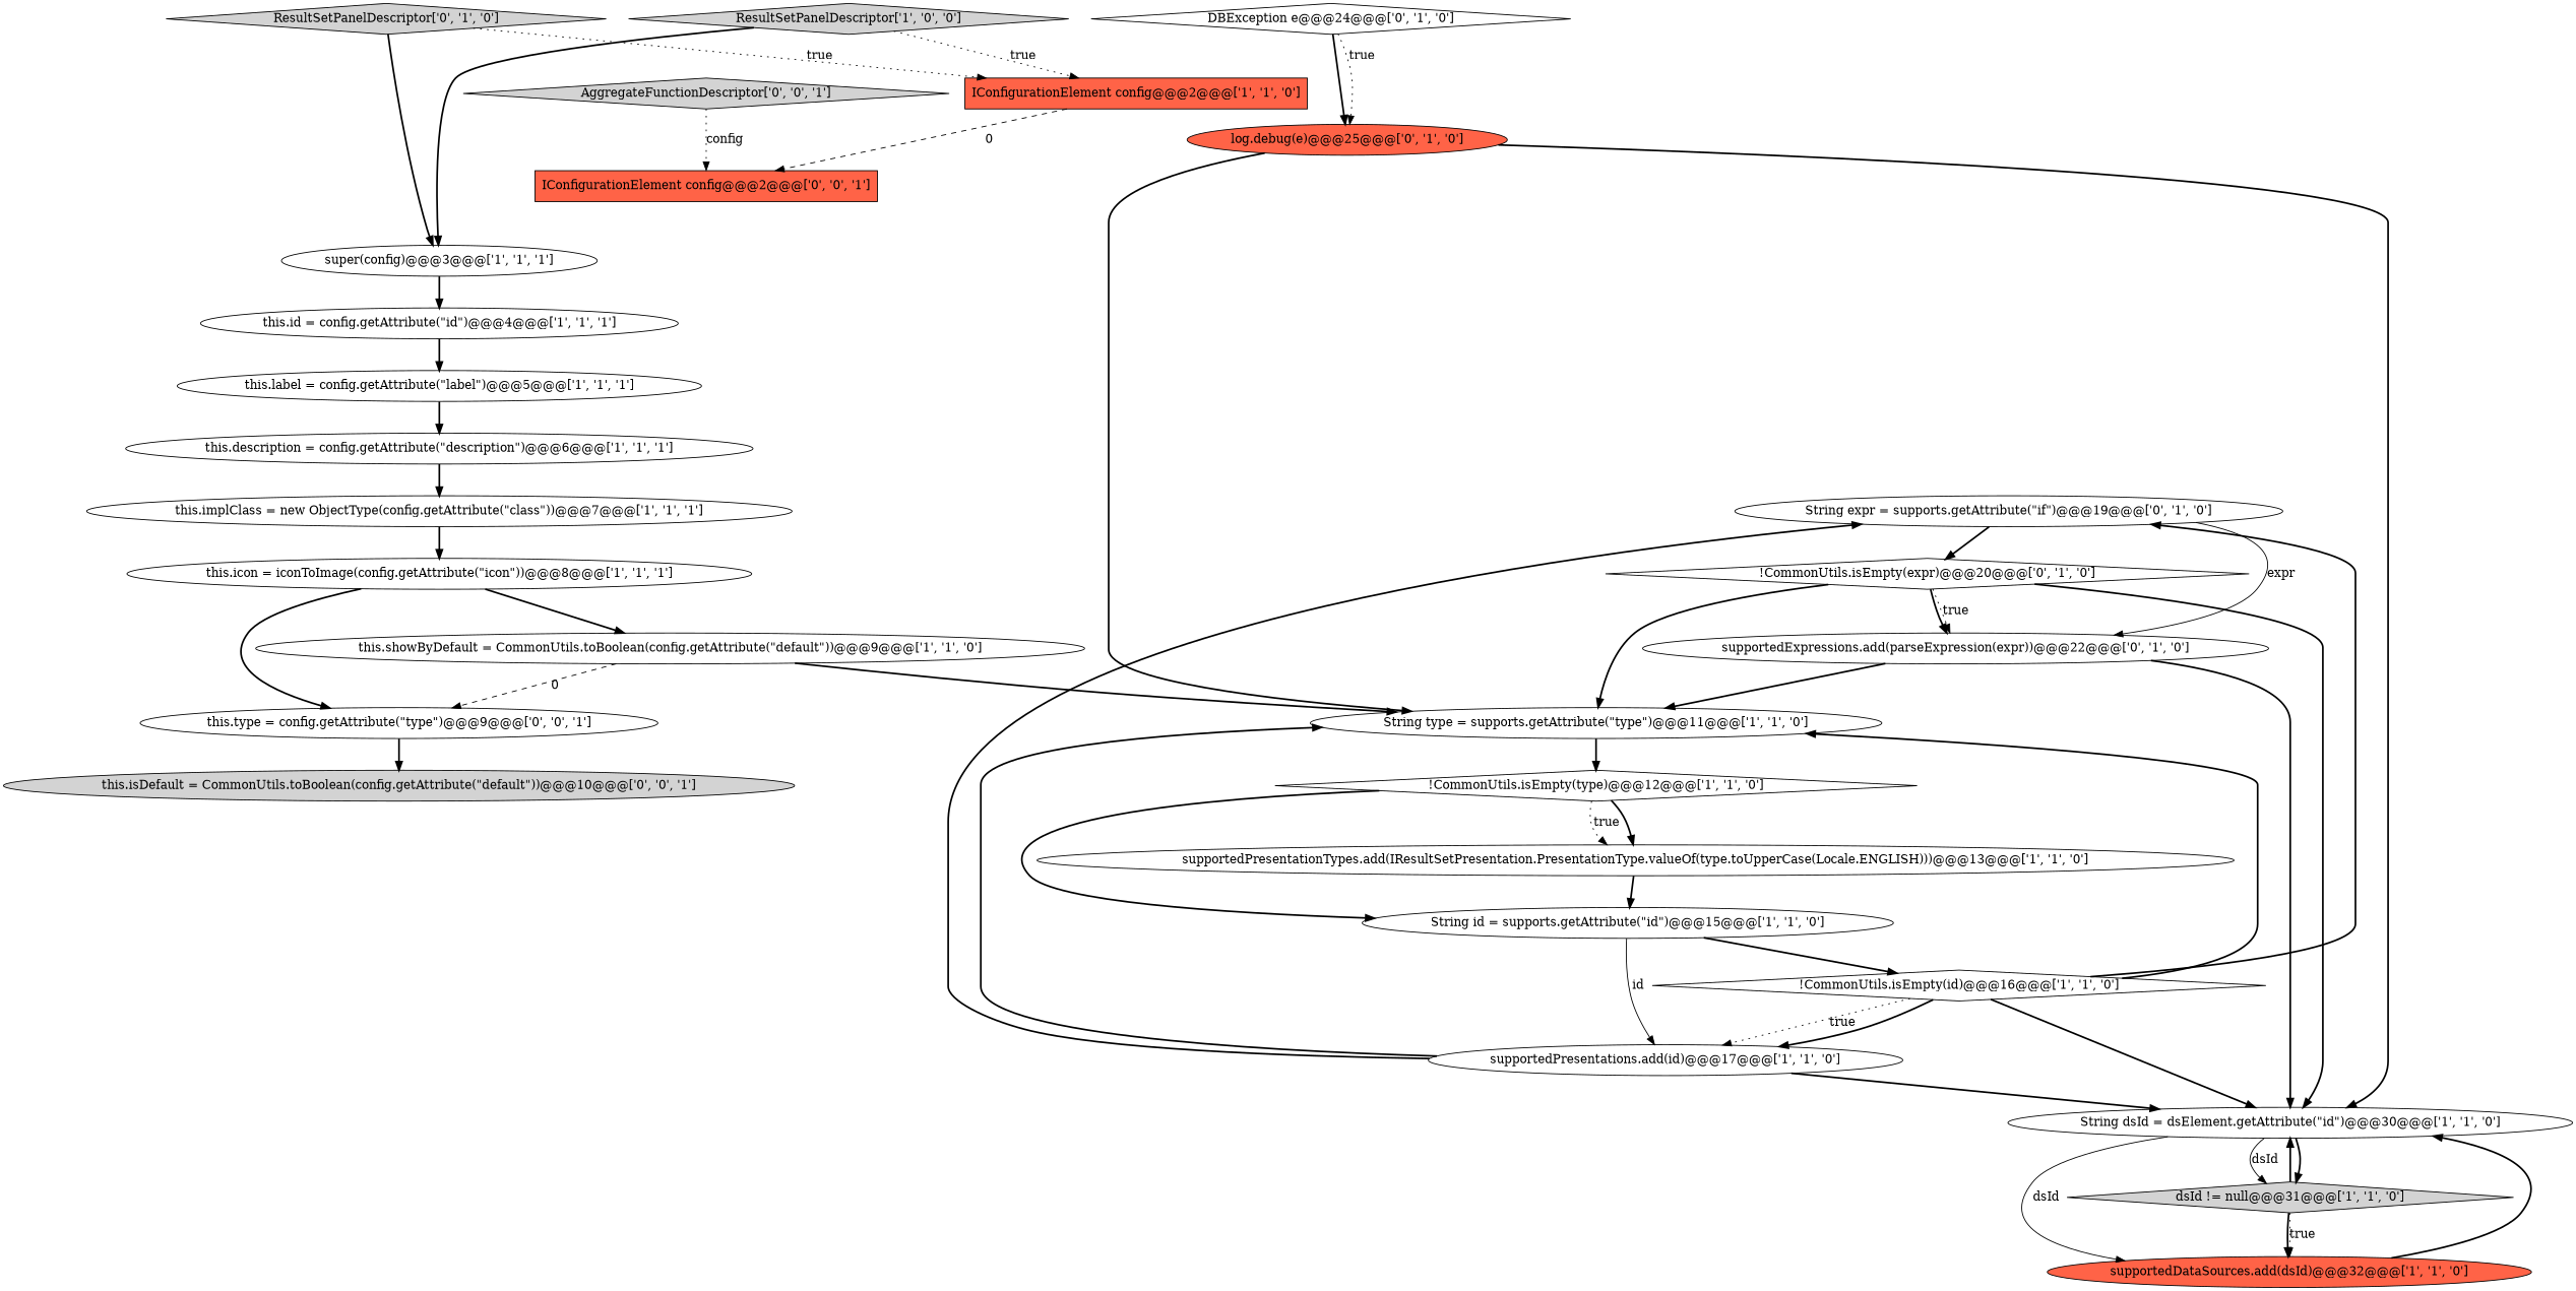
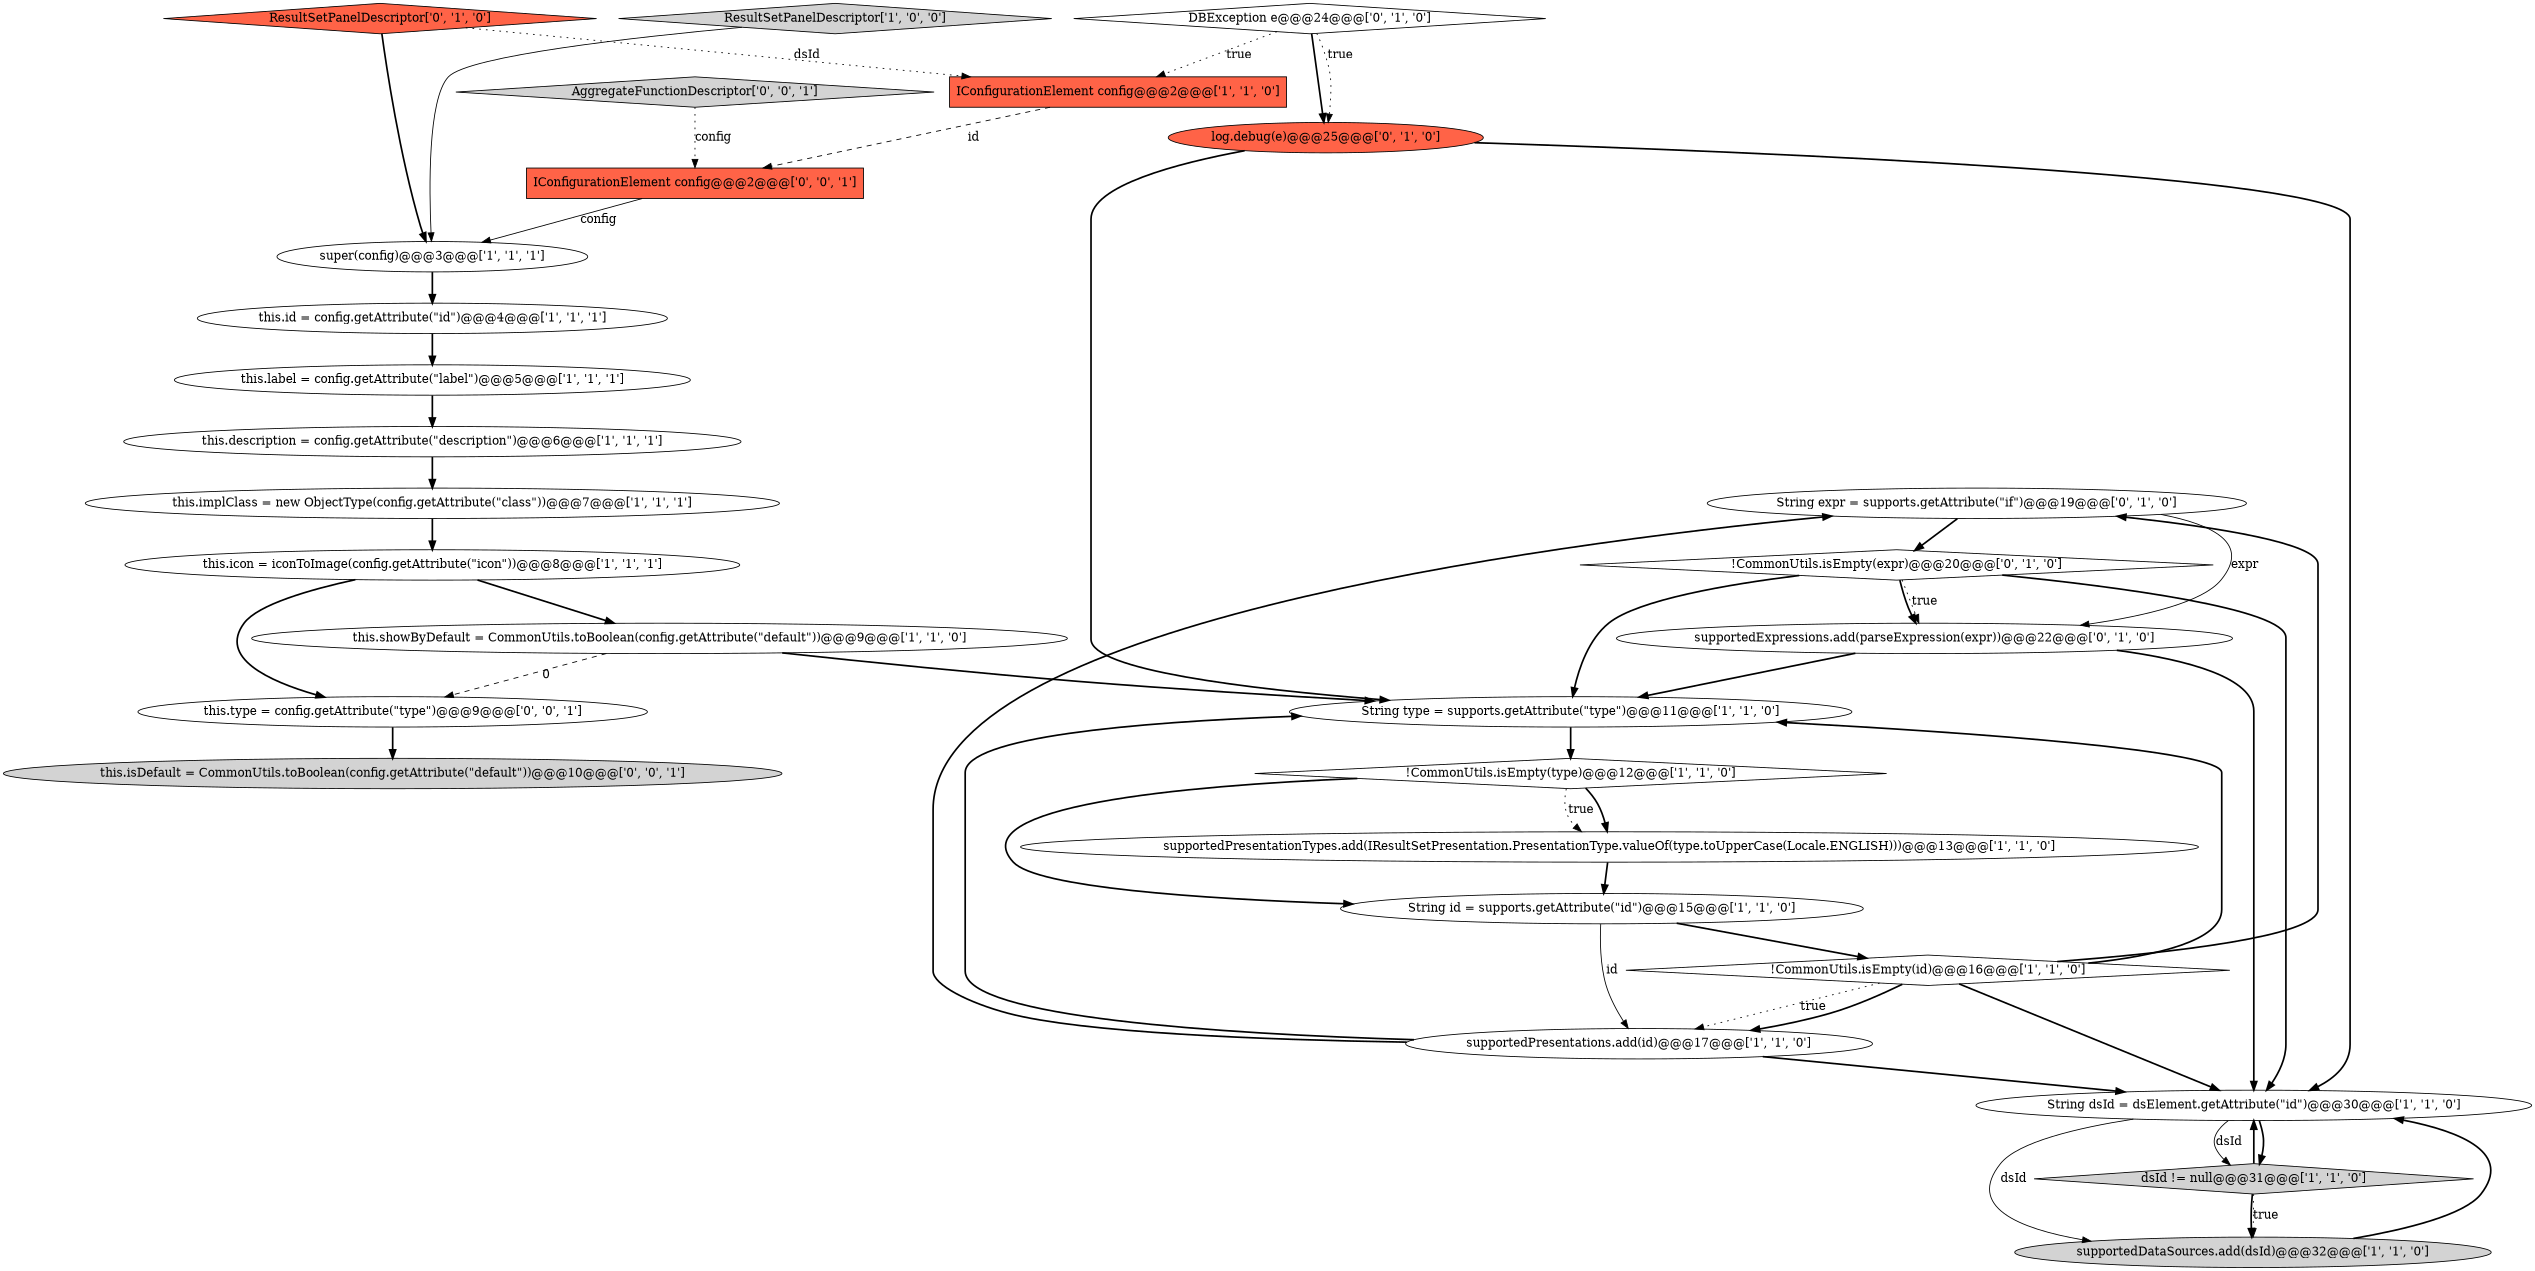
  digraph {
    node [fillcolor=white shape=ellipse style=filled]
    edge [style=bold]
    n1 [label="String expr = supports.getAttribute(\"if\")@@@19@@@['0', '1', '0']"]
    n2 [label="supportedExpressions.add(parseExpression(expr))@@@22@@@['0', '1', '0']"]
    n3 [label="!CommonUtils.isEmpty(expr)@@@20@@@['0', '1', '0']" shape=diamond]
    n4 [label="String type = supports.getAttribute(\"type\")@@@11@@@['1', '1', '0']"]
    n5 [label="String dsId = dsElement.getAttribute(\"id\")@@@30@@@['1', '1', '0']"]
    n6 [label="!CommonUtils.isEmpty(type)@@@12@@@['1', '1', '0']" shape=diamond]
    n7 [label="String id = supports.getAttribute(\"id\")@@@15@@@['1', '1', '0']"]
    n8 [label="supportedPresentationTypes.add(IResultSetPresentation.PresentationType.valueOf(type.toUpperCase(Locale.ENGLISH)))@@@13@@@['1', '1', '0']"]
    n9 [label="!CommonUtils.isEmpty(id)@@@16@@@['1', '1', '0']" shape=diamond]
    n10 [label="supportedPresentations.add(id)@@@17@@@['1', '1', '0']"]
-   n11 [fillcolor=tomato label="supportedDataSources.add(dsId)@@@32@@@['1', '1', '0']"]
+   n11 [fillcolor=lightgray label="supportedDataSources.add(dsId)@@@32@@@['1', '1', '0']"]
    n12 [fillcolor=lightgray label="dsId != null@@@31@@@['1', '1', '0']" shape=diamond]
    n13 [label="this.icon = iconToImage(config.getAttribute(\"icon\"))@@@8@@@['1', '1', '1']"]
    n14 [label="this.showByDefault = CommonUtils.toBoolean(config.getAttribute(\"default\"))@@@9@@@['1', '1', '0']"]
    n15 [label="this.type = config.getAttribute(\"type\")@@@9@@@['0', '0', '1']"]
    n16 [fillcolor=lightgray label="this.isDefault = CommonUtils.toBoolean(config.getAttribute(\"default\"))@@@10@@@['0', '0', '1']"]
    n17 [label="this.description = config.getAttribute(\"description\")@@@6@@@['1', '1', '1']"]
    n18 [label="this.implClass = new ObjectType(config.getAttribute(\"class\"))@@@7@@@['1', '1', '1']"]
-   n19 [fillcolor=lightgray label="ResultSetPanelDescriptor['0', '1', '0']" shape=diamond]
+   n19 [fillcolor=tomato label="ResultSetPanelDescriptor['0', '1', '0']" shape=diamond]
    n20 [label="super(config)@@@3@@@['1', '1', '1']"]
    n21 [fillcolor=tomato label="IConfigurationElement config@@@2@@@['1', '1', '0']" shape=box]
    n22 [label="this.id = config.getAttribute(\"id\")@@@4@@@['1', '1', '1']"]
    n23 [fillcolor=tomato label="IConfigurationElement config@@@2@@@['0', '0', '1']" shape=box]
    n24 [fillcolor=tomato label="log.debug(e)@@@25@@@['0', '1', '0']"]
    n25 [label="DBException e@@@24@@@['0', '1', '0']" shape=diamond]
    n26 [fillcolor=lightgray label="ResultSetPanelDescriptor['1', '0', '0']" shape=diamond]
    n27 [label="this.label = config.getAttribute(\"label\")@@@5@@@['1', '1', '1']"]
    n28 [fillcolor=lightgray label="AggregateFunctionDescriptor['0', '0', '1']" shape=diamond]
    n1 -> n2 [label=expr style=solid]
    n1 -> n3
    n2 -> n4
    n2 -> n5
    n3 -> n2
    n3 -> n2 [label=true style=dotted]
    n3 -> n4
    n3 -> n5
    n4 -> n6
    n5 -> n11 [label=dsId style=solid]
    n5 -> n12
    n5 -> n12 [label=dsId style=solid]
    n6 -> n7
    n6 -> n8
    n6 -> n8 [label=true style=dotted]
    n7 -> n9
    n7 -> n10 [label=id style=solid]
    n8 -> n7
    n9 -> n1
    n9 -> n4
    n9 -> n5
    n9 -> n10 [label=true style=dotted]
    n9 -> n10
    n10 -> n1
    n10 -> n4
    n10 -> n5
    n11 -> n5
    n12 -> n5
    n12 -> n11
    n12 -> n11 [label=true style=dotted]
    n13 -> n14
    n13 -> n15
    n14 -> n4
    n14 -> n15 [label=0 style=dashed]
    n15 -> n16
    n17 -> n18
    n18 -> n13
    n19 -> n20
-   n19 -> n21 [label=true style=dotted]
+   n19 -> n21 [label=dsId style=dotted]
    n20 -> n22
-   n21 -> n23 [label=0 style=dashed]
+   n21 -> n23 [label=id style=dashed]
    n22 -> n27
+   n23 -> n20 [label=config style=solid]
    n24 -> n4
    n24 -> n5
    n25 -> n24
    n25 -> n24 [label=true style=dotted]
-   n26 -> n20
-   n26 -> n21 [label=true style=dotted]
+   n26 -> n20 [style=solid]
+   n25 -> n21 [label=true style=dotted]
    n27 -> n17
    n28 -> n23 [label=config style=dotted]
  }
